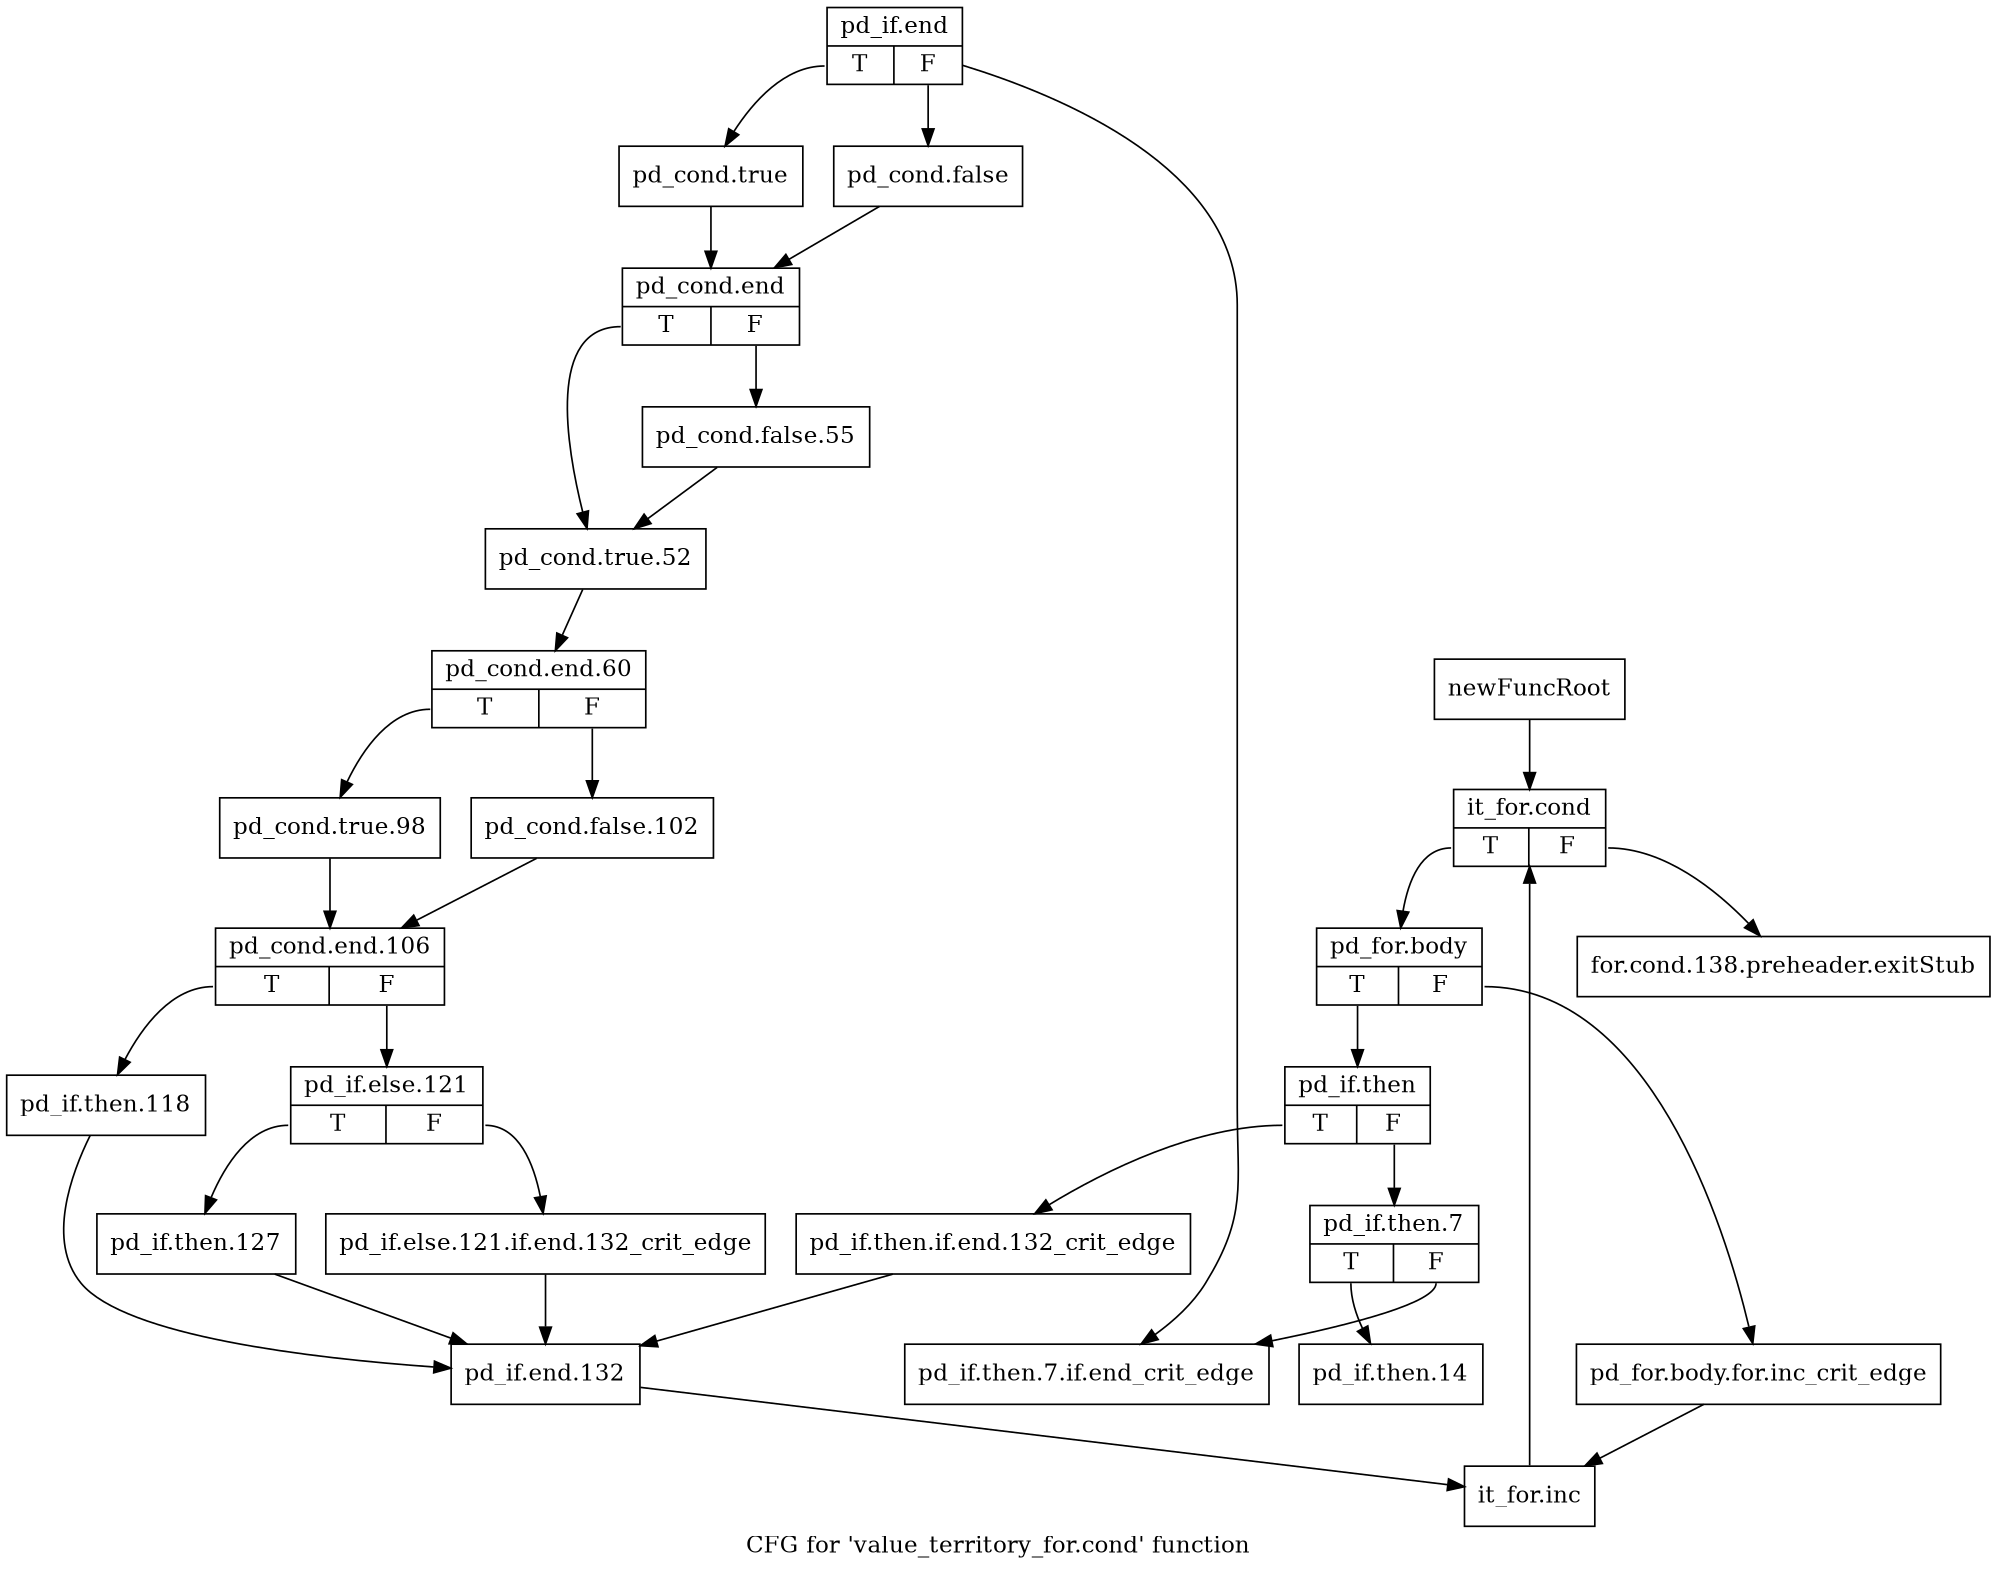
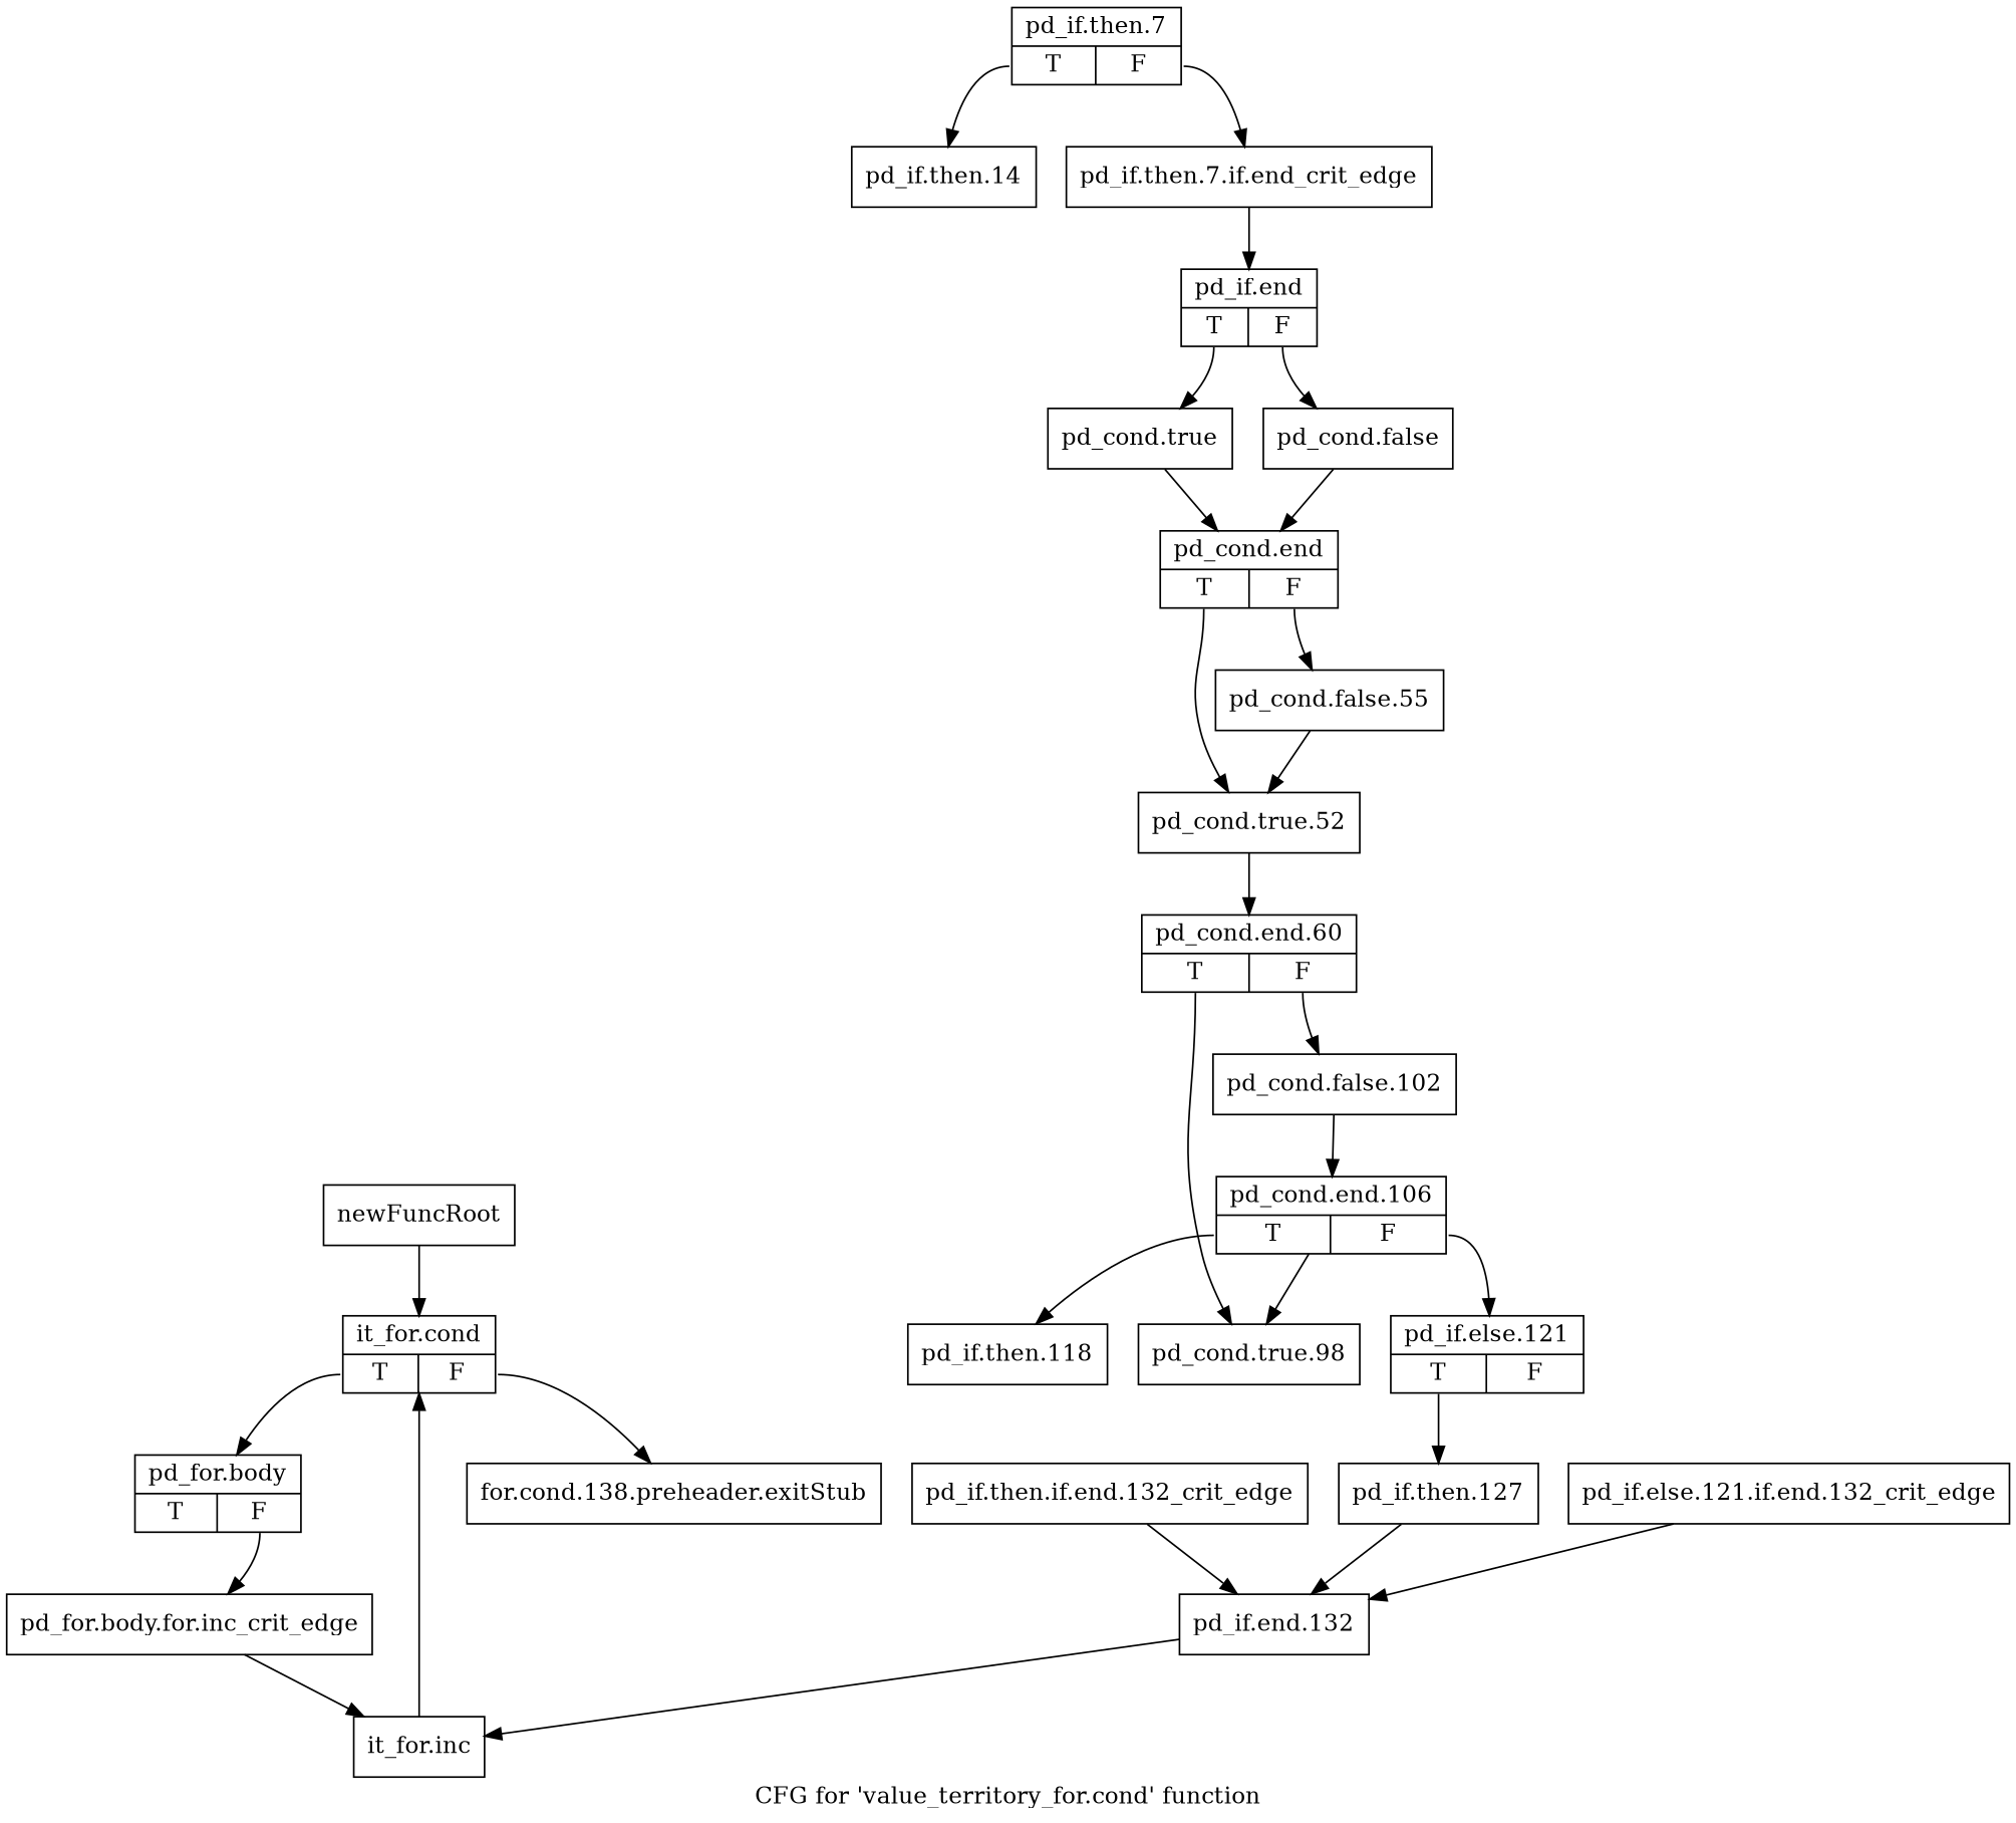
  digraph {
    label="CFG for 'value_territory_for.cond' function"
    node [shape=record]
    n1 [label="{newFuncRoot}"]
    n2 [label="{it_for.cond|{<s0>T|<s1>F}}"]
    n3 [label="{for.cond.138.preheader.exitStub}"]
    n4 [label="{pd_for.body|{<s0>T|<s1>F}}"]
-   n5 [label="{pd_if.then|{<s0>T|<s1>F}}"]
    n6 [label="{pd_for.body.for.inc_crit_edge}"]
    n7 [label="{pd_if.then.if.end.132_crit_edge}"]
    n8 [label="{pd_if.then.7|{<s0>T|<s1>F}}"]
    n9 [label="{it_for.inc}"]
    n10 [label="{pd_if.end.132}"]
    n11 [label="{pd_if.then.14}"]
    n12 [label="{pd_if.then.7.if.end_crit_edge}"]
    n13 [label="{pd_if.end|{<s0>T|<s1>F}}"]
    n14 [label="{pd_cond.true}"]
    n15 [label="{pd_cond.false}"]
    n16 [label="{pd_cond.end|{<s0>T|<s1>F}}"]
    n17 [label="{pd_cond.true.52}"]
    n18 [label="{pd_cond.false.55}"]
    n19 [label="{pd_cond.end.60|{<s0>T|<s1>F}}"]
    n20 [label="{pd_cond.true.98}"]
    n21 [label="{pd_cond.false.102}"]
    n22 [label="{pd_cond.end.106|{<s0>T|<s1>F}}"]
    n23 [label="{pd_if.then.118}"]
    n24 [label="{pd_if.else.121|{<s0>T|<s1>F}}"]
    n25 [label="{pd_if.then.127}"]
    n26 [label="{pd_if.else.121.if.end.132_crit_edge}"]
    n1 -> n2
    n2 -> n3 [tailport=s1]
    n2 -> n4 [tailport=s0]
-   n4 -> n5 [tailport=s0]
    n4 -> n6 [tailport=s1]
-   n5 -> n7 [tailport=s0]
-   n5 -> n8 [tailport=s1]
    n6 -> n9
    n7 -> n10
    n8 -> n11 [tailport=s0]
    n8 -> n12 [tailport=s1]
    n9 -> n2
    n10 -> n9
-   n13 -> n12
+   n12 -> n13
    n13 -> n14 [tailport=s0]
    n13 -> n15 [tailport=s1]
    n14 -> n16
    n15 -> n16
    n16 -> n17 [tailport=s0]
    n16 -> n18 [tailport=s1]
    n17 -> n19
    n18 -> n17
    n19 -> n20 [tailport=s0]
    n19 -> n21 [tailport=s1]
-   n20 -> n22
+   n22 -> n20
    n21 -> n22
    n22 -> n23 [tailport=s0]
    n22 -> n24 [tailport=s1]
-   n23 -> n10
    n24 -> n25 [tailport=s0]
-   n24 -> n26 [tailport=s1]
    n25 -> n10
    n26 -> n10
  }
